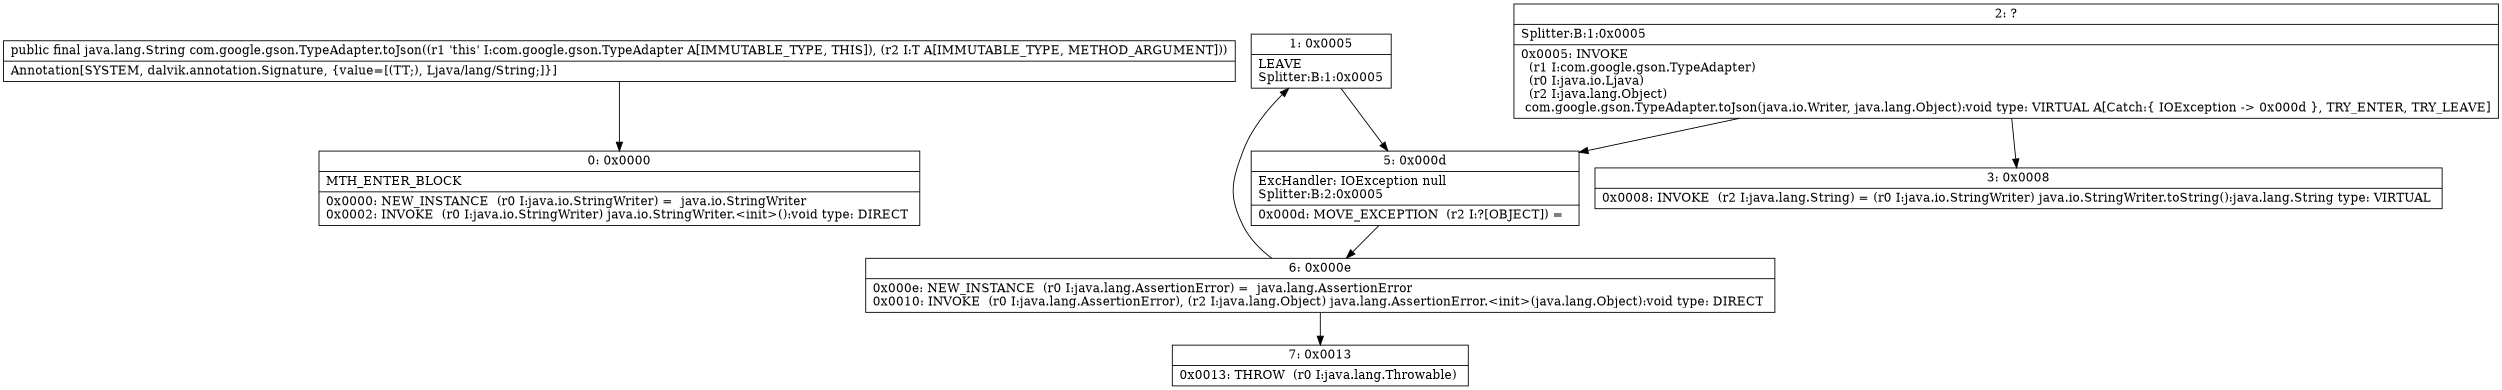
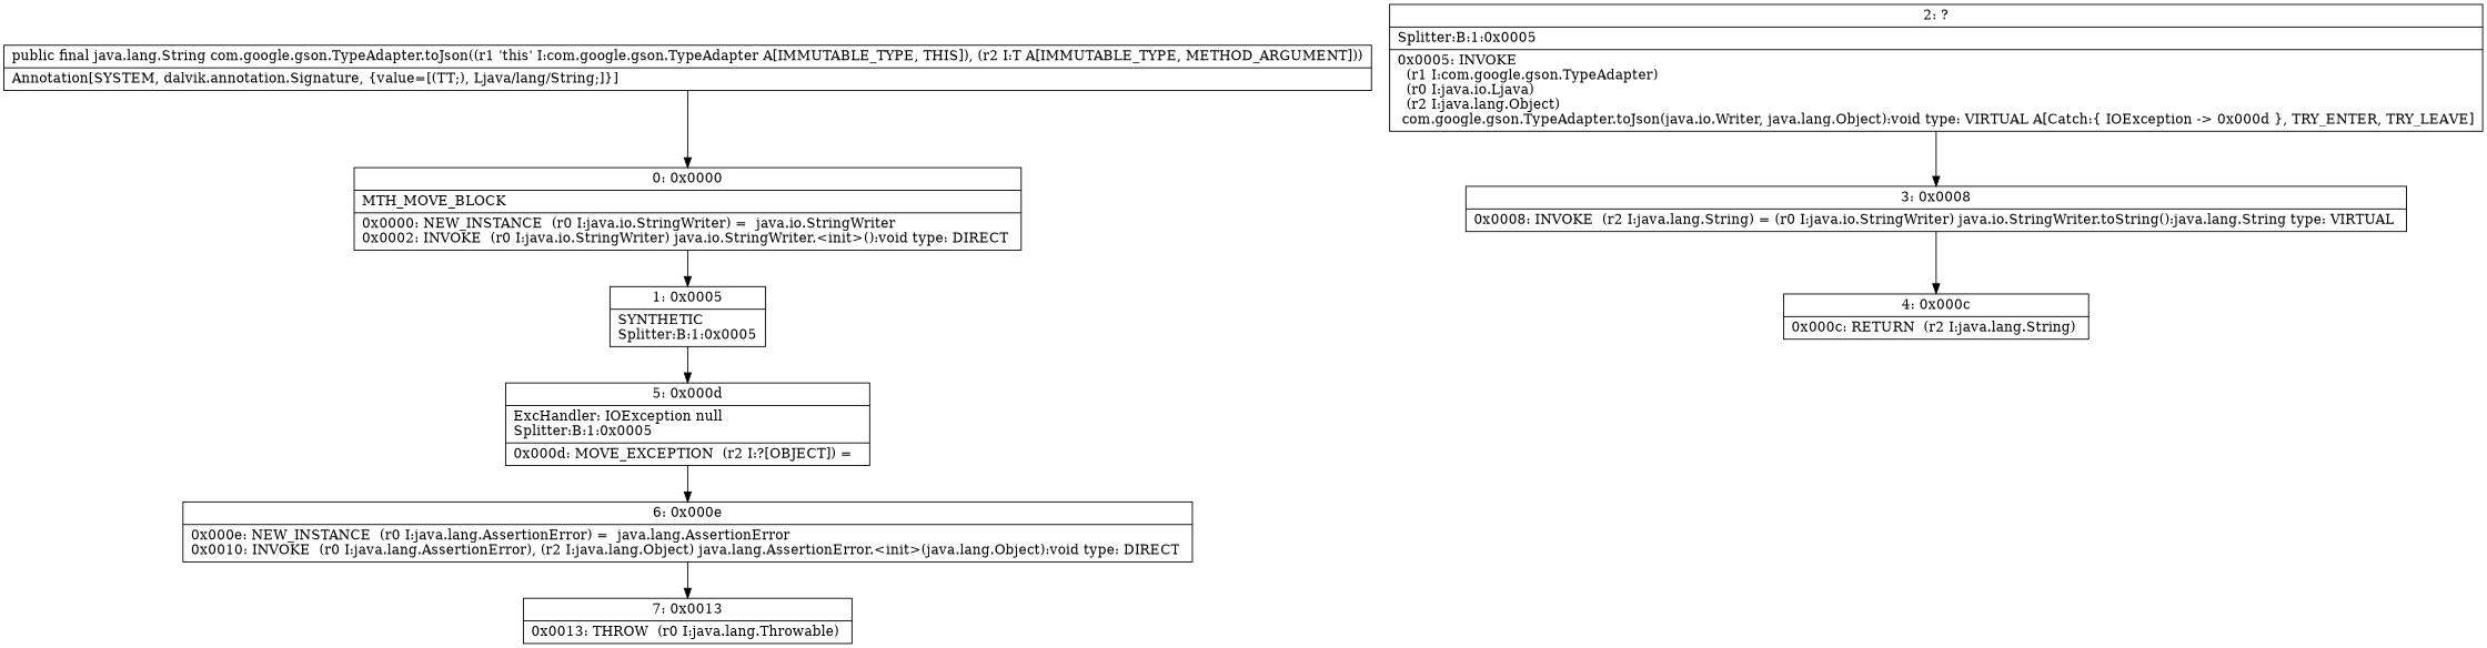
  digraph {
    node [shape=record]
-   n1 [label="{0\:\ 0x0000|MTH_ENTER_BLOCK\l|0x0000: NEW_INSTANCE  (r0 I:java.io.StringWriter) =  java.io.StringWriter \l0x0002: INVOKE  (r0 I:java.io.StringWriter) java.io.StringWriter.\<init\>():void type: DIRECT \l}"]
-   n2 [label="{1\:\ 0x0005|LEAVE\lSplitter:B:1:0x0005\l}"]
-   n3 [label="{5\:\ 0x000d|ExcHandler: IOException null\lSplitter:B:2:0x0005\l|0x000d: MOVE_EXCEPTION  (r2 I:?[OBJECT]) =  \l}"]
+   n1 [label="{0\:\ 0x0000|MTH_MOVE_BLOCK\l|0x0000: NEW_INSTANCE  (r0 I:java.io.StringWriter) =  java.io.StringWriter \l0x0002: INVOKE  (r0 I:java.io.StringWriter) java.io.StringWriter.\<init\>():void type: DIRECT \l}"]
+   n2 [label="{1\:\ 0x0005|SYNTHETIC\lSplitter:B:1:0x0005\l}"]
+   n3 [label="{5\:\ 0x000d|ExcHandler: IOException null\lSplitter:B:1:0x0005\l|0x000d: MOVE_EXCEPTION  (r2 I:?[OBJECT]) =  \l}"]
    n4 [label="{2\:\ ?|Splitter:B:1:0x0005\l|0x0005: INVOKE  \l  (r1 I:com.google.gson.TypeAdapter)\l  (r0 I:java.io.Ljava)\l  (r2 I:java.lang.Object)\l com.google.gson.TypeAdapter.toJson(java.io.Writer, java.lang.Object):void type: VIRTUAL A[Catch:\{ IOException \-\> 0x000d \}, TRY_ENTER, TRY_LEAVE]\l}"]
    n5 [label="{3\:\ 0x0008|0x0008: INVOKE  (r2 I:java.lang.String) = (r0 I:java.io.StringWriter) java.io.StringWriter.toString():java.lang.String type: VIRTUAL \l}"]
    n6 [label="{6\:\ 0x000e|0x000e: NEW_INSTANCE  (r0 I:java.lang.AssertionError) =  java.lang.AssertionError \l0x0010: INVOKE  (r0 I:java.lang.AssertionError), (r2 I:java.lang.Object) java.lang.AssertionError.\<init\>(java.lang.Object):void type: DIRECT \l}"]
+   n7 [label="{4\:\ 0x000c|0x000c: RETURN  (r2 I:java.lang.String) \l}"]
    n8 [label="{7\:\ 0x0013|0x0013: THROW  (r0 I:java.lang.Throwable) \l}"]
    n9 [label="{public final java.lang.String com.google.gson.TypeAdapter.toJson((r1 'this' I:com.google.gson.TypeAdapter A[IMMUTABLE_TYPE, THIS]), (r2 I:T A[IMMUTABLE_TYPE, METHOD_ARGUMENT]))  | Annotation[SYSTEM, dalvik.annotation.Signature, \{value=[(TT;), Ljava\/lang\/String;]\}]\l}"]
-   n6 -> n2
+   n1 -> n2
    n2 -> n3
    n3 -> n6
-   n4 -> n3
    n4 -> n5
+   n5 -> n7
    n6 -> n8
    n9 -> n1
  }
